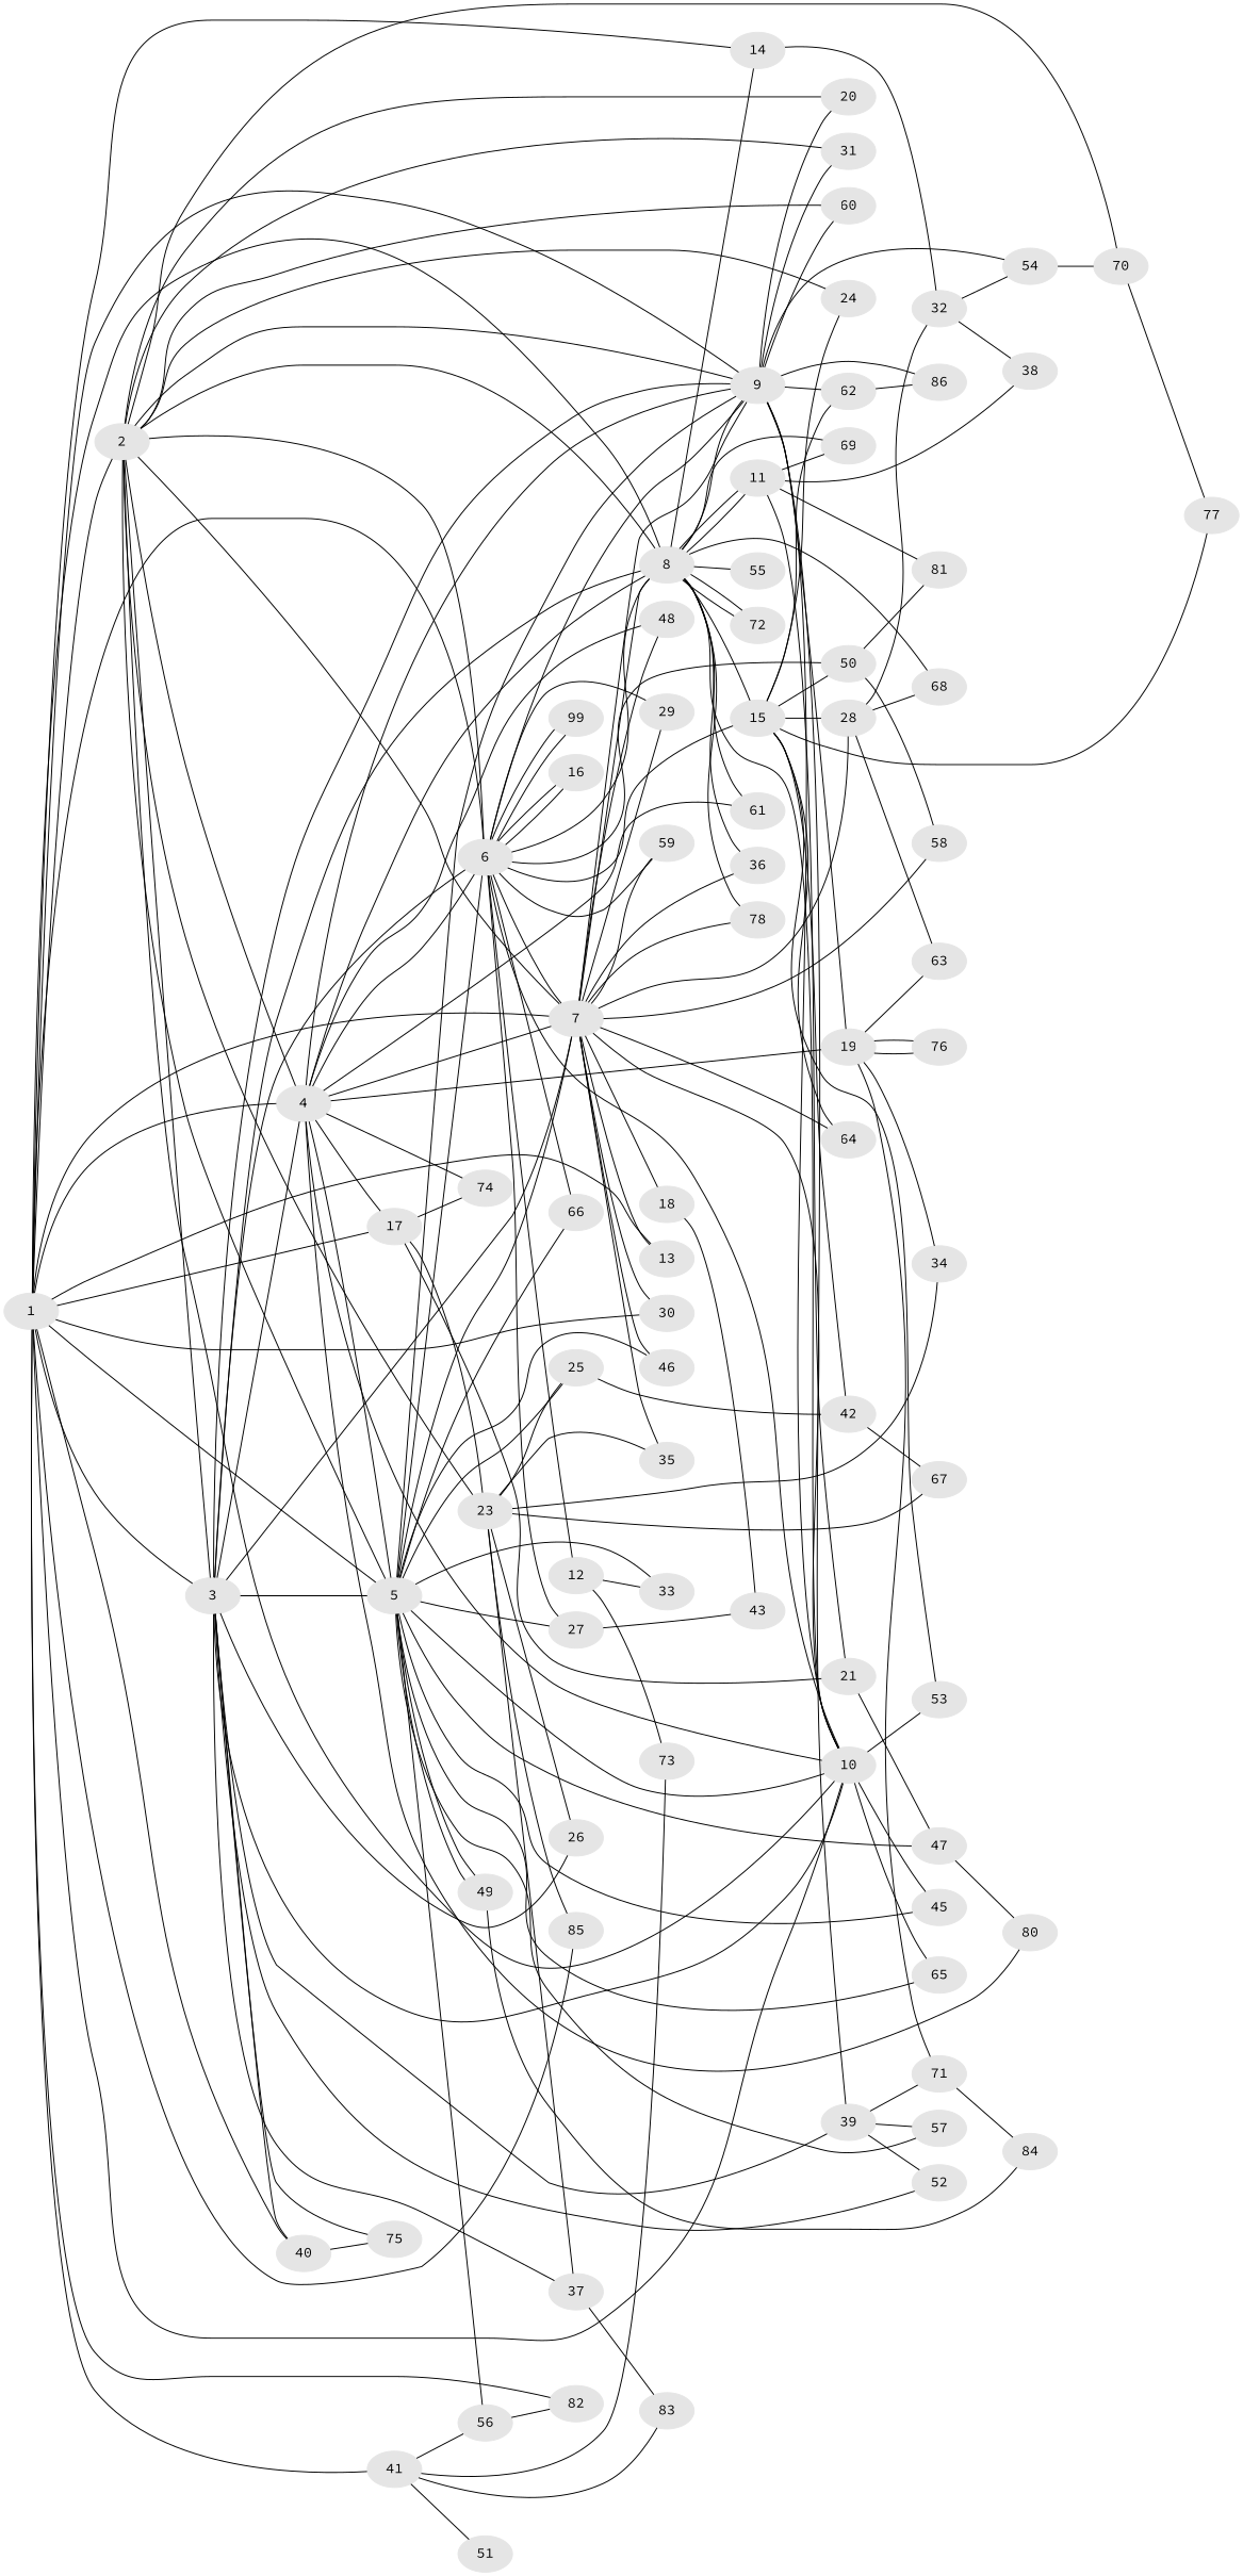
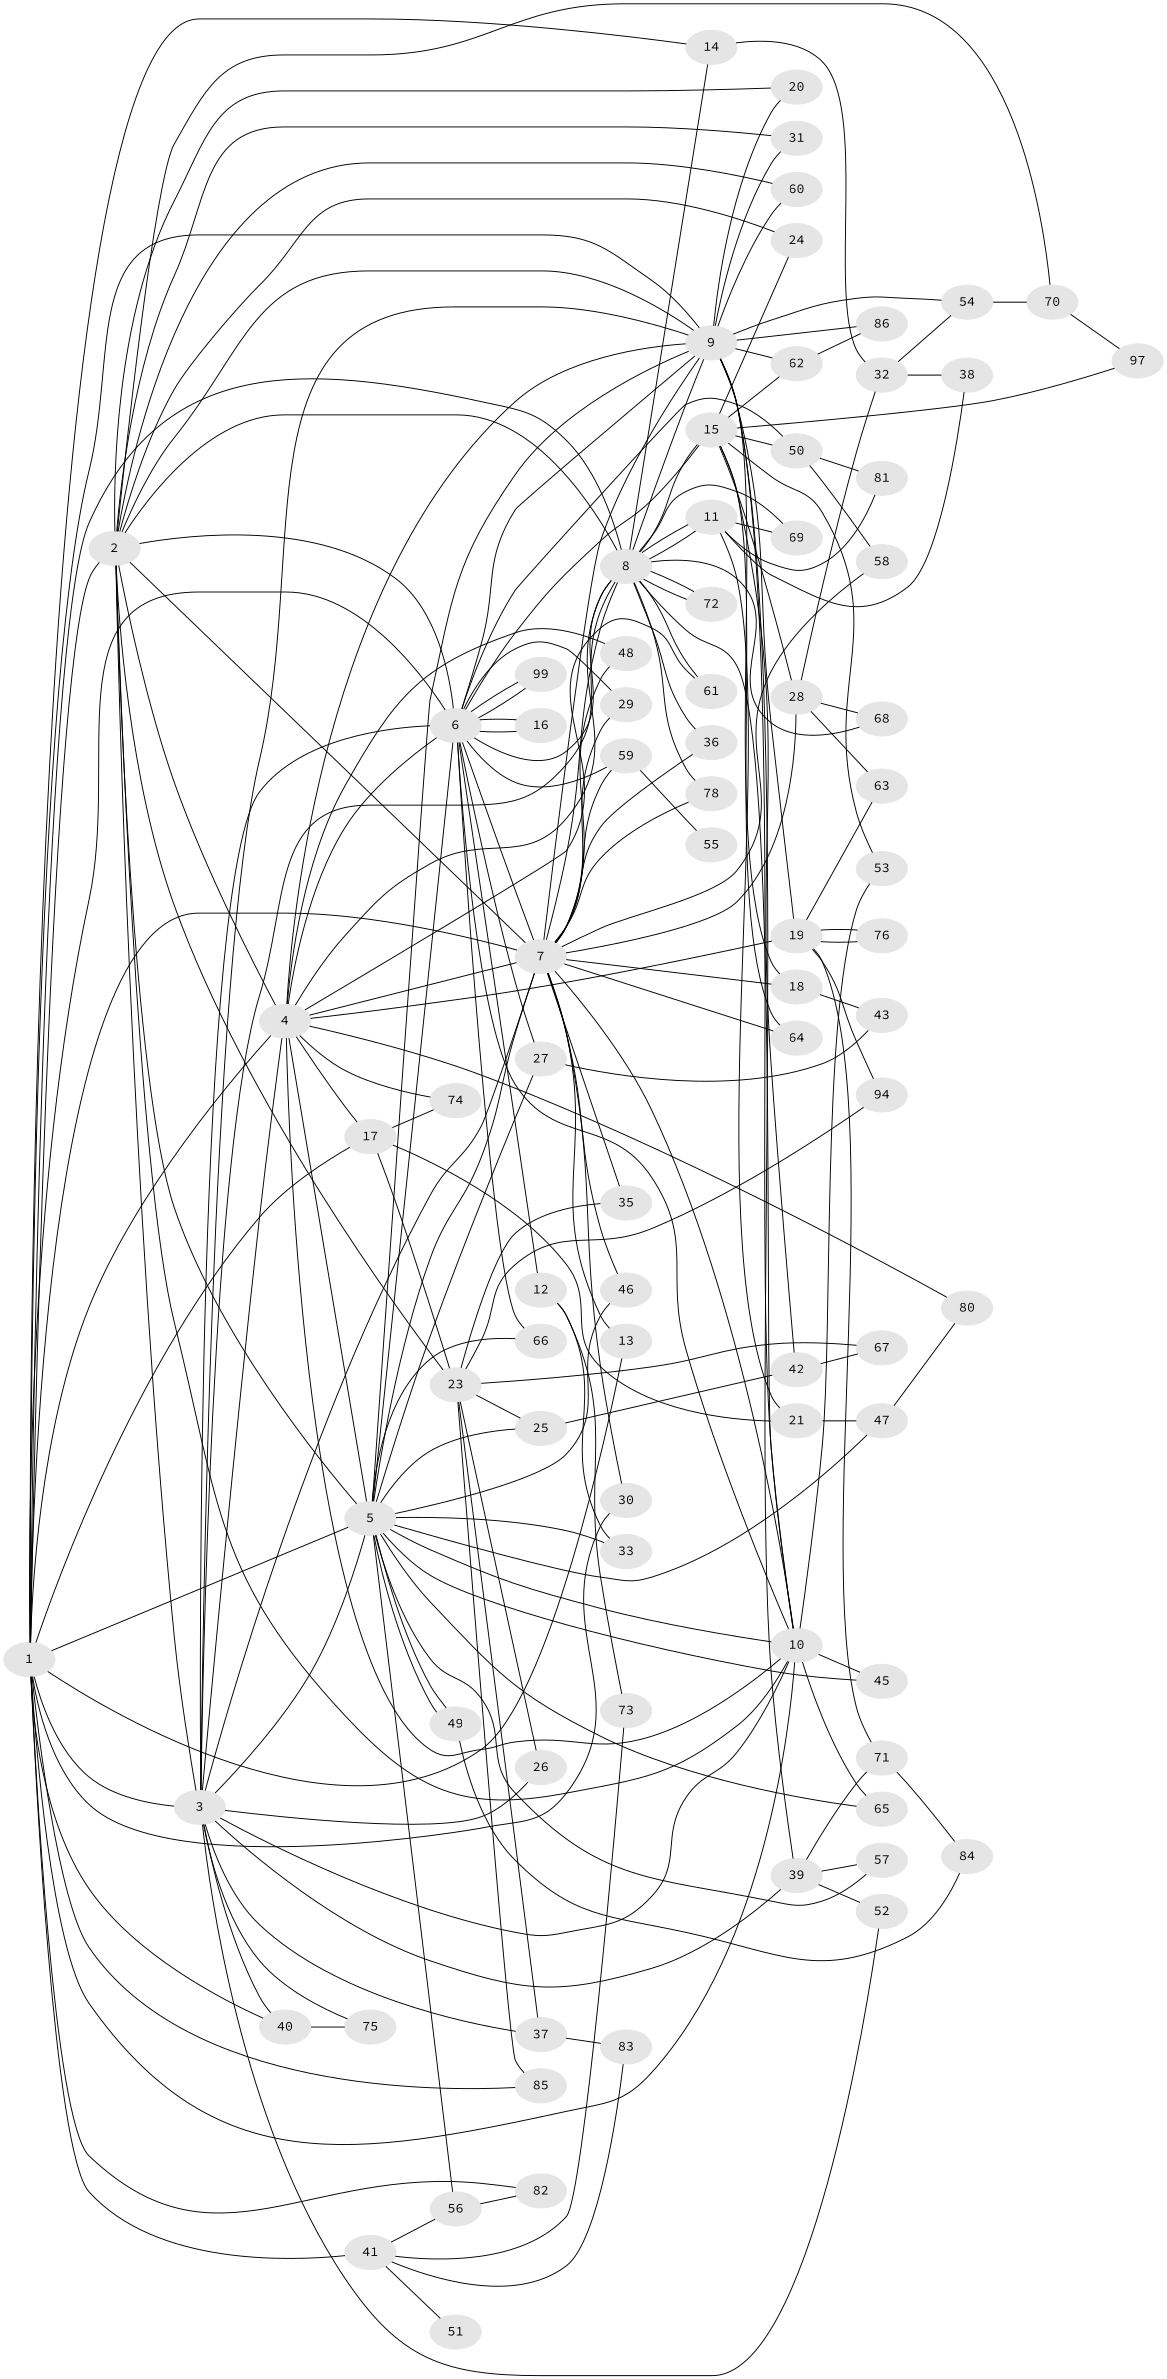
  graph {
    fontname="Source Code Pro"
    rankdir=LR
    node [color=gray90 fontname="Source Code Pro" style=filled]
    edge [fontname="Source Code Pro"]
    1
    2
    3
    4
    5
    6
    7
    8
    9
    10
    13
    14
    17
    30
    40
    41
    82
    85
    20
    23
    24
    31
    60
    70
    26
    37
    39
    52
    75
    19
    48
    61
    74
    80
    25
    27
    33
    45
    46
    47
    49
    56
    57
    65
    66
    12
    15
    16
    29
    50
    59
    n52 [label=99]
    18
    28
    35
    36
    58
    64
    78
    11
    55
    68
    69
    72
    54
    62
    86
    53
    32
    21
    73
    51
    83
-   34
+   34 [label=94]
    67
-   77
+   77 [label=97]
    71
    63
    76
    42
    43
    84
    81
    38
    1 -- 2
    1 -- 3
    1 -- 4
    1 -- 5
    1 -- 6
    1 -- 7
    1 -- 8
    1 -- 9
    1 -- 10
    1 -- 13
    1 -- 14
    1 -- 17
    1 -- 30
    1 -- 40
    1 -- 41
    1 -- 82
    1 -- 85
    2 -- 3
    2 -- 4
    2 -- 5
    2 -- 6
    2 -- 7
    2 -- 8
    2 -- 9
    2 -- 10
    2 -- 20
    2 -- 23
    2 -- 24
    2 -- 31
    2 -- 60
    2 -- 70
    3 -- 4
    3 -- 5
    3 -- 6
    3 -- 7
    3 -- 8
    3 -- 9
    3 -- 10
    3 -- 40
    3 -- 26
    3 -- 37
    3 -- 39
    3 -- 52
    3 -- 75
    4 -- 5
    4 -- 6
    4 -- 7
    4 -- 8
    4 -- 9
    4 -- 10
    4 -- 17
    4 -- 19
    4 -- 48
    4 -- 61
    4 -- 74
    4 -- 80
    5 -- 6
    5 -- 7
    5 -- 9
    5 -- 10
    5 -- 25
    5 -- 27
    5 -- 33
    5 -- 45
    5 -- 46
    5 -- 47
    5 -- 49
    5 -- 49
    5 -- 56
    5 -- 57
    5 -- 65
    5 -- 66
    6 -- 7
    6 -- 8
    6 -- 9
    6 -- 10
    6 -- 27
    6 -- 66
    6 -- 12
    6 -- 15
    6 -- 16
    6 -- 16
    6 -- 29
    6 -- 50
    6 -- 59
    6 -- n52
    6 -- n52
    7 -- 8
    7 -- 9
    7 -- 10
    7 -- 13
    7 -- 30
    7 -- 48
    7 -- 46
    7 -- 29
    7 -- 59
    7 -- 18
    7 -- 28
    7 -- 35
    7 -- 36
    7 -- 58
    7 -- 64
    7 -- 78
    8 -- 9
    8 -- 10
    8 -- 14
    8 -- 61
    8 -- 15
    8 -- 36
    8 -- 78
    8 -- 11
    8 -- 11
-   8 -- 55
+   59 -- 55
    8 -- 68
    8 -- 69
    8 -- 72
    8 -- 72
    9 -- 10
    9 -- 20
    9 -- 31
    9 -- 60
    9 -- 39
    9 -- 19
+   9 -- 18
    9 -- 54
    9 -- 62
    9 -- 86
    10 -- 45
    10 -- 65
    10 -- 53
    14 -- 32
    17 -- 23
    17 -- 74
    17 -- 21
    40 -- 75
    41 -- 56
    41 -- 73
    41 -- 51
    41 -- 83
    23 -- 85
    23 -- 26
    23 -- 37
    23 -- 25
    23 -- 35
    23 -- 34
    23 -- 67
    70 -- 77
    37 -- 83
    39 -- 52
    39 -- 57
    39 -- 71
    19 -- 34
    19 -- 71
    19 -- 63
    19 -- 76
    19 -- 76
    25 -- 42
    27 -- 43
    47 -- 80
    49 -- 84
    56 -- 82
    12 -- 33
    12 -- 73
    15 -- 24
    15 -- 50
    15 -- 28
    15 -- 64
    15 -- 62
    15 -- 53
    15 -- 77
    15 -- 42
    50 -- 58
    50 -- 81
    18 -- 43
    28 -- 68
    28 -- 32
    28 -- 63
    11 -- 69
    11 -- 21
    11 -- 81
    11 -- 38
    54 -- 70
    62 -- 86
    32 -- 54
    32 -- 38
    21 -- 47
    71 -- 84
    42 -- 67
  }
